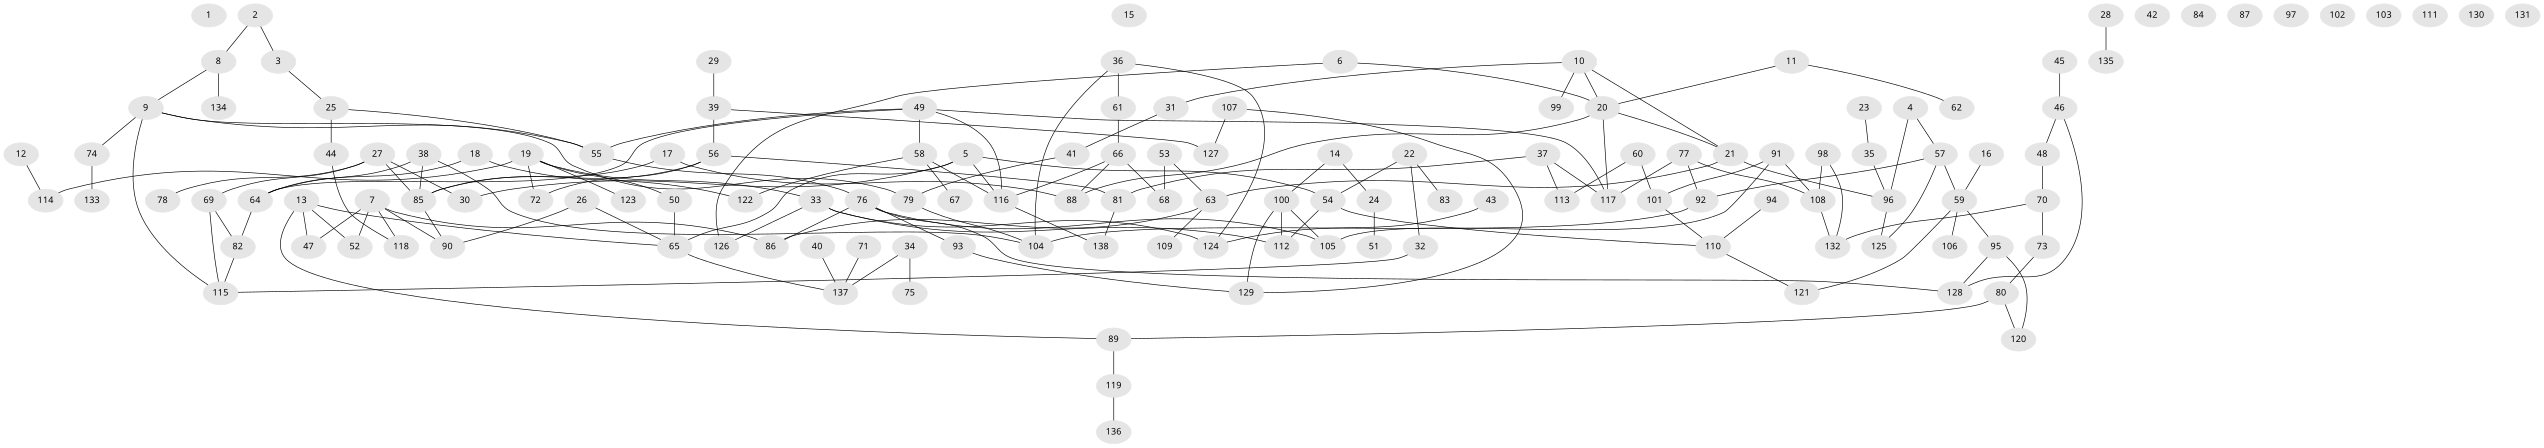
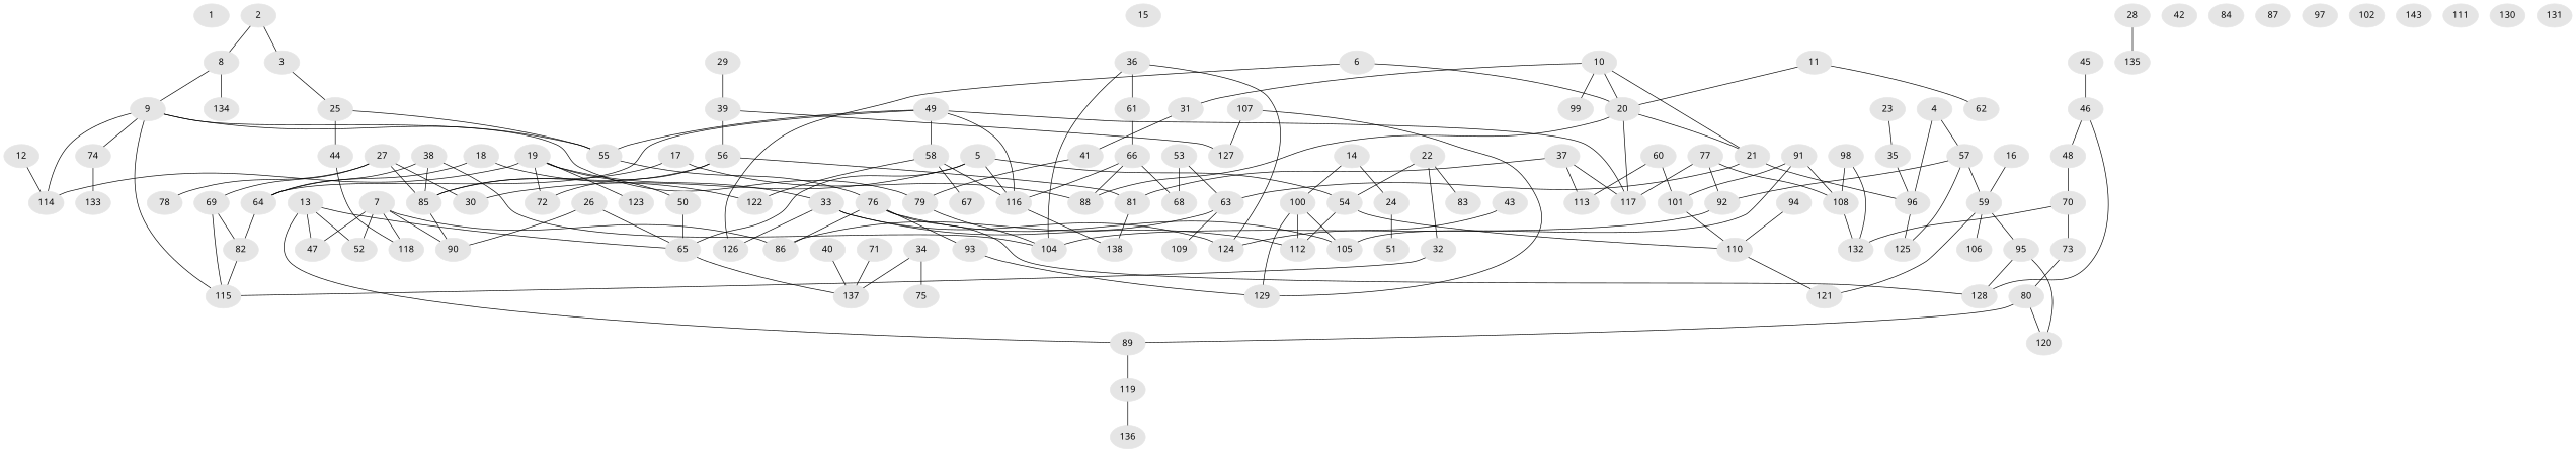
  graph {
    fontname="Noto Sans"
    node [color=gray90 fontname="Noto Sans" style=filled]
    edge [fontname="Noto Sans"]
    1
    2
    3
    8
    25
    9
    134
    55
    44
    4
    57
    96
    59
    92
    125
    5
    30
    54
    65
    116
    112
    110
    137
    138
    6
    20
    126
    21
    88
    117
    7
    47
    52
    86
    90
    118
    74
    79
    114
    115
    76
    133
    104
    10
    31
    99
    63
    41
    11
    62
    12
    13
    89
    119
    14
    24
    100
    51
    105
    129
    15
    16
    95
    106
    121
    17
    85
    18
    64
    122
    82
    19
    33
    50
    72
    123
    124
    109
    22
    32
    83
    23
    35
    26
    27
    69
    78
    28
    135
    29
    39
    56
    127
    34
    75
    36
    61
    66
    37
    81
    113
    38
    40
    42
    43
    45
    46
    48
    128
    70
    73
    132
    49
    58
    67
    53
    68
    93
    120
    60
    101
    80
    71
    77
    108
    84
    87
    136
    91
    94
    97
    98
    102
-   103
+   103 [label=143]
    107
    111
    130
    131
    2 -- 3
    2 -- 8
    3 -- 25
    8 -- 9
    8 -- 134
    25 -- 55
    25 -- 44
    9 -- 55
    9 -- 74
    9 -- 79
+   9 -- 114
    9 -- 115
    55 -- 76
    44 -- 118
    4 -- 57
    4 -- 96
    57 -- 59
    57 -- 92
    57 -- 125
    96 -- 125
    59 -- 95
    59 -- 106
    59 -- 121
    92 -- 104
    5 -- 30
    5 -- 54
    5 -- 65
    5 -- 116
    54 -- 112
    54 -- 110
    65 -- 137
    116 -- 138
    110 -- 121
    6 -- 20
    6 -- 126
    20 -- 21
    20 -- 88
    20 -- 117
    21 -- 96
    21 -- 63
    7 -- 47
    7 -- 52
    7 -- 86
    7 -- 90
    7 -- 118
    74 -- 133
    79 -- 104
    76 -- 86
    76 -- 105
    76 -- 128
    76 -- 93
    10 -- 20
    10 -- 21
    10 -- 31
    10 -- 99
    31 -- 41
    63 -- 86
    63 -- 109
    41 -- 79
    11 -- 20
    11 -- 62
    12 -- 114
    13 -- 65
    13 -- 47
    13 -- 52
    13 -- 89
    89 -- 119
    119 -- 136
    14 -- 24
    14 -- 100
    24 -- 51
    100 -- 112
    100 -- 105
    100 -- 129
    16 -- 59
    95 -- 128
    95 -- 120
    17 -- 88
    17 -- 85
    85 -- 90
    18 -- 64
    18 -- 122
    64 -- 82
    82 -- 115
    19 -- 114
    19 -- 33
    19 -- 50
    19 -- 72
    19 -- 123
    33 -- 112
    33 -- 126
    33 -- 124
    50 -- 65
    22 -- 54
    22 -- 32
    22 -- 83
    32 -- 115
    23 -- 35
    35 -- 96
    26 -- 65
    26 -- 90
    27 -- 30
    27 -- 85
    27 -- 69
    27 -- 78
    69 -- 115
    69 -- 82
    28 -- 135
    29 -- 39
    39 -- 56
    39 -- 127
    56 -- 85
    56 -- 72
    56 -- 81
    34 -- 137
    34 -- 75
    36 -- 104
    36 -- 124
    36 -- 61
    61 -- 66
    66 -- 116
    66 -- 88
    66 -- 68
    37 -- 117
    37 -- 81
    37 -- 113
    81 -- 138
    38 -- 104
    38 -- 85
    38 -- 64
    40 -- 137
    43 -- 124
    45 -- 46
    46 -- 48
    46 -- 128
    48 -- 70
    70 -- 73
    70 -- 132
    73 -- 80
    49 -- 55
    49 -- 116
    49 -- 117
    49 -- 64
    49 -- 58
    58 -- 116
    58 -- 122
    58 -- 67
    53 -- 63
    53 -- 68
    93 -- 129
    60 -- 113
    60 -- 101
    101 -- 110
    80 -- 89
    80 -- 120
    71 -- 137
    77 -- 92
    77 -- 117
    77 -- 108
    108 -- 132
    91 -- 105
    91 -- 101
    91 -- 108
    94 -- 110
    98 -- 132
    98 -- 108
    107 -- 129
    107 -- 127
  }
